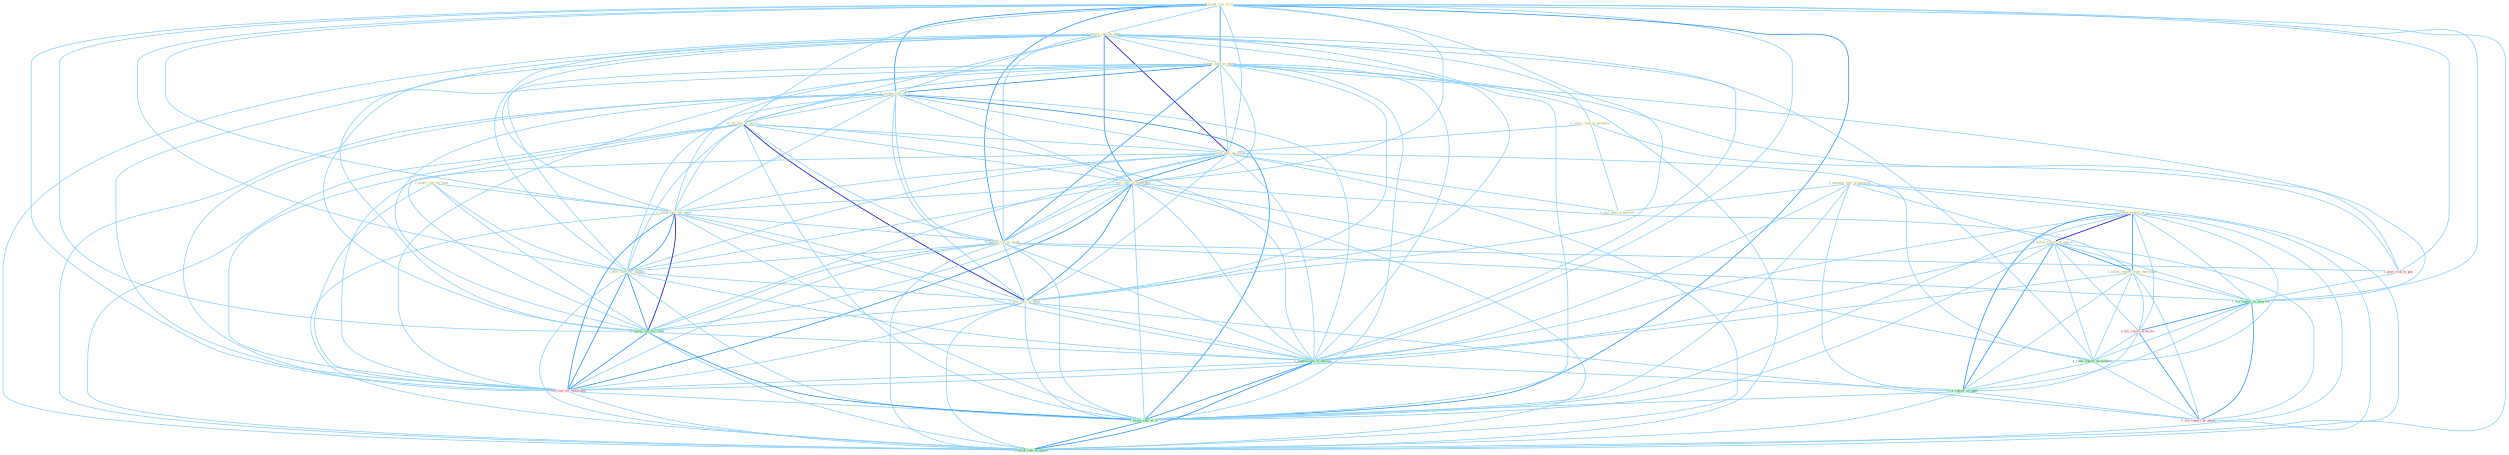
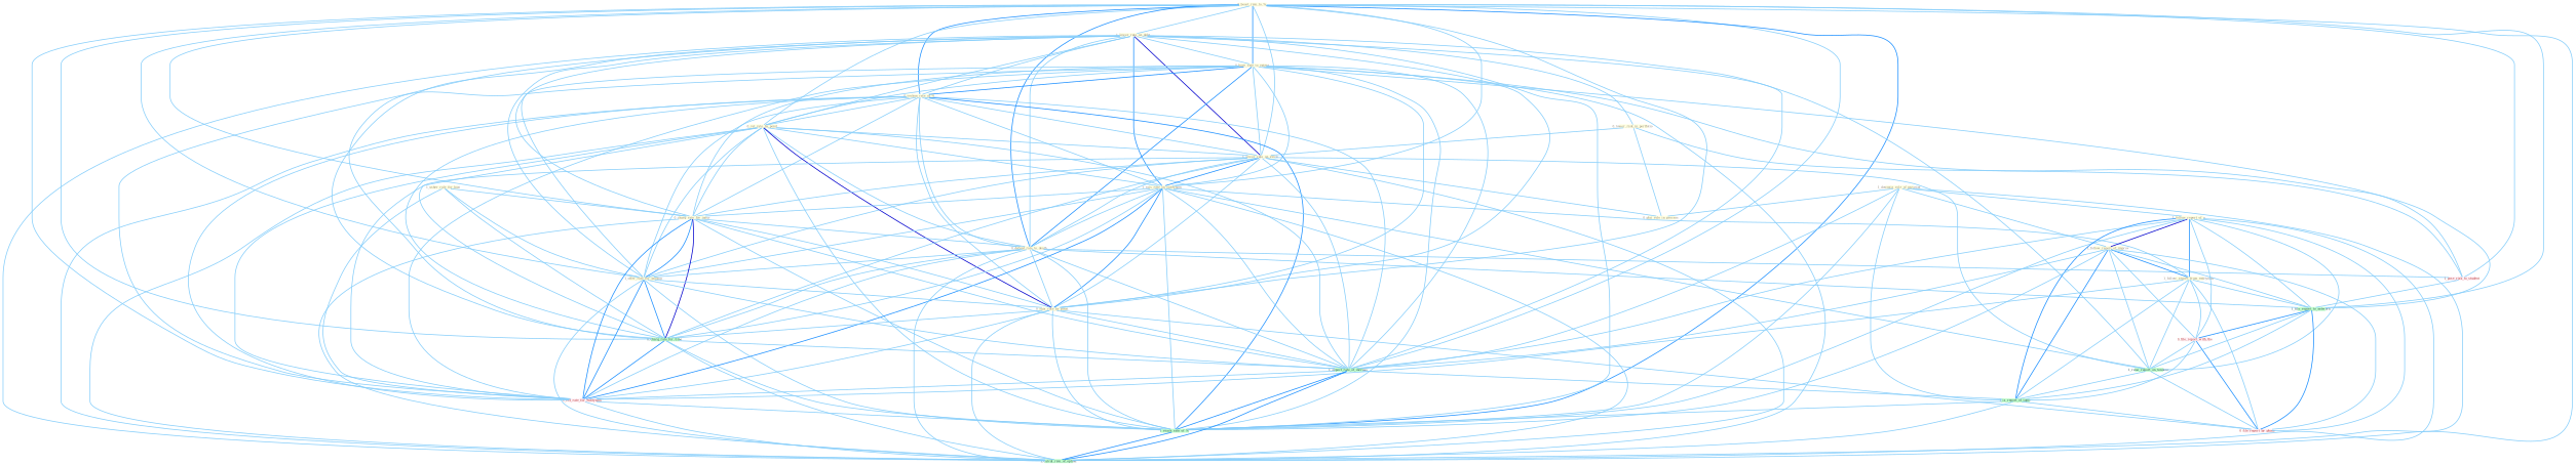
  graph {
    node [color="#ffffe0" fixedsize=true fontcolor="#8b7d6b" fontsize=4 shape=polygon style=filled]
    edge [color="#87cefa" w=1]
    "0_boost_rate_to_% " [height=.06 width=.5]
    "1_lower_rate_on_debt " [height=.06 width=.5]
    "0_have_rate_to_extent " [height=.06 width=.5]
    "0_reckon_rate_at_% " [height=.06 width=.5]
    "0_cut_rate_by_point " [height=.06 width=.5]
    "0_lower_risk_in_portfolio " [height=.06 width=.5]
    "1_lower_rate_on_stock " [height=.06 width=.5]
    "1_downsiz_role_of_parastat " [height=.06 width=.5]
    "1_usher_rule_for_busi " [height=.06 width=.5]
    "1_rais_rate_on_entitynam " [height=.06 width=.5]
    "0_charg_rate_for_insur " [height=.06 width=.5]
    "0_defend_rate_to_death " [height=.06 width=.5]
    "1_follow_report_of_a " [height=.06 width=.5]
    "1_offer_rate_for_packag " [height=.06 width=.5]
    "0_rais_rate_by_point " [height=.06 width=.5]
    "0_plai_role_in_process " [height=.06 width=.5]
    "1_follow_report_of_improv " [height=.06 width=.5]
    "1_follow_report_from_entitynam " [height=.06 width=.5]
-   "1_pose_risk_to_student " [color="#fff0f5" fontcolor="#b22222" height=.06 width=.5 label="1_pose_risk_to_plai"]
+   "1_pose_risk_to_student " [color="#fff0f5" fontcolor="#b22222" height=.06 width=.5]
    "0_file_report_with_the " [color="#fff0f5" fontcolor="#b22222" height=.06 width=.5]
    "1_lift_rate_for_entitynam " [color="#fff0f5" fontcolor="#b22222" height=.06 width=.5]
    "0_file_report_by_phone " [color="#fff0f5" fontcolor="#b22222" height=.06 width=.5]
    "1_file_report_to_network " [color="#BDFCC9" fontcolor="#2f4f4f" height=.06 width=.5]
    "0_charg_rate_for_time " [color="#BDFCC9" fontcolor="#2f4f4f" height=.06 width=.5]
    "1_expect_rate_of_increas " [color="#BDFCC9" fontcolor="#2f4f4f" height=.06 width=.5]
    "1_reach_rate_of_% " [color="#BDFCC9" fontcolor="#2f4f4f" height=.06 width=.5]
    "1_calcul_rate_of_option " [color="#BDFCC9" fontcolor="#2f4f4f" height=.06 width=.5]
    "1_relai_report_on_tendenc " [color="#BDFCC9" fontcolor="#2f4f4f" height=.06 width=.5]
    "1_is_report_of_topic " [color="#BDFCC9" fontcolor="#2f4f4f" height=.06 width=.5]
    subgraph sub_1 {
      "0_boost_rate_to_% "
      "1_lower_rate_on_debt "
      "0_have_rate_to_extent "
      "0_reckon_rate_at_% "
      "0_cut_rate_by_point "
      "0_lower_risk_in_portfolio "
      "1_lower_rate_on_stock "
      "1_downsiz_role_of_parastat "
      "1_usher_rule_for_busi "
      "1_rais_rate_on_entitynam "
      "0_charg_rate_for_insur "
      "0_defend_rate_to_death "
      "1_follow_report_of_a "
      "1_offer_rate_for_packag "
      "0_rais_rate_by_point "
      "0_plai_role_in_process "
      "1_follow_report_of_improv "
      "1_follow_report_from_entitynam "
    }
    subgraph sub_2 {
      "1_pose_risk_to_student "
      "0_file_report_with_the "
      "1_lift_rate_for_entitynam "
      "0_file_report_by_phone "
    }
    "0_boost_rate_to_% " -- "1_lower_rate_on_debt "
    "0_boost_rate_to_% " -- "0_have_rate_to_extent " [color="#1e90ff" w=2]
    "0_boost_rate_to_% " -- "0_reckon_rate_at_% " [color="#1e90ff" w=2]
    "0_boost_rate_to_% " -- "0_cut_rate_by_point "
    "0_boost_rate_to_% " -- "1_lower_rate_on_stock "
    "0_boost_rate_to_% " -- "1_rais_rate_on_entitynam "
    "0_boost_rate_to_% " -- "0_charg_rate_for_insur "
    "0_boost_rate_to_% " -- "0_defend_rate_to_death " [color="#1e90ff" w=2]
    "0_boost_rate_to_% " -- "1_offer_rate_for_packag "
    "0_boost_rate_to_% " -- "0_rais_rate_by_point "
    "0_boost_rate_to_% " -- "1_pose_risk_to_student "
    "0_boost_rate_to_% " -- "1_lift_rate_for_entitynam "
    "0_boost_rate_to_% " -- "1_file_report_to_network "
    "0_boost_rate_to_% " -- "0_charg_rate_for_time "
    "0_boost_rate_to_% " -- "1_expect_rate_of_increas "
    "0_boost_rate_to_% " -- "1_reach_rate_of_% " [color="#1e90ff" w=2]
    "0_boost_rate_to_% " -- "1_calcul_rate_of_option "
    "1_lower_rate_on_debt " -- "0_have_rate_to_extent "
    "1_lower_rate_on_debt " -- "0_reckon_rate_at_% "
    "1_lower_rate_on_debt " -- "0_cut_rate_by_point "
    "1_lower_rate_on_debt " -- "0_lower_risk_in_portfolio "
    "1_lower_rate_on_debt " -- "1_lower_rate_on_stock " [color="#0000cd" w=3]
    "1_lower_rate_on_debt " -- "1_rais_rate_on_entitynam " [color="#1e90ff" w=2]
    "1_lower_rate_on_debt " -- "0_charg_rate_for_insur "
    "1_lower_rate_on_debt " -- "0_defend_rate_to_death "
    "1_lower_rate_on_debt " -- "1_offer_rate_for_packag "
    "1_lower_rate_on_debt " -- "0_rais_rate_by_point "
    "1_lower_rate_on_debt " -- "1_lift_rate_for_entitynam "
    "1_lower_rate_on_debt " -- "0_charg_rate_for_time "
    "1_lower_rate_on_debt " -- "1_expect_rate_of_increas "
    "1_lower_rate_on_debt " -- "1_reach_rate_of_% "
    "1_lower_rate_on_debt " -- "1_calcul_rate_of_option "
    "1_lower_rate_on_debt " -- "1_relai_report_on_tendenc "
    "0_have_rate_to_extent " -- "0_reckon_rate_at_% " [color="#1e90ff"]
    "0_have_rate_to_extent " -- "0_cut_rate_by_point "
    "0_have_rate_to_extent " -- "1_lower_rate_on_stock "
    "0_have_rate_to_extent " -- "1_rais_rate_on_entitynam "
    "0_have_rate_to_extent " -- "0_charg_rate_for_insur "
    "0_have_rate_to_extent " -- "0_defend_rate_to_death " [color="#1e90ff" w=2]
    "0_have_rate_to_extent " -- "1_offer_rate_for_packag "
    "0_have_rate_to_extent " -- "0_rais_rate_by_point "
    "0_have_rate_to_extent " -- "1_pose_risk_to_student "
    "0_have_rate_to_extent " -- "1_lift_rate_for_entitynam "
    "0_have_rate_to_extent " -- "1_file_report_to_network "
    "0_have_rate_to_extent " -- "0_charg_rate_for_time "
    "0_have_rate_to_extent " -- "1_expect_rate_of_increas "
    "0_have_rate_to_extent " -- "1_reach_rate_of_% "
    "0_have_rate_to_extent " -- "1_calcul_rate_of_option "
    "0_reckon_rate_at_% " -- "0_cut_rate_by_point "
    "0_reckon_rate_at_% " -- "1_lower_rate_on_stock "
    "0_reckon_rate_at_% " -- "1_rais_rate_on_entitynam "
    "0_reckon_rate_at_% " -- "0_charg_rate_for_insur "
    "0_reckon_rate_at_% " -- "0_defend_rate_to_death "
    "0_reckon_rate_at_% " -- "1_offer_rate_for_packag "
    "0_reckon_rate_at_% " -- "0_rais_rate_by_point "
    "0_reckon_rate_at_% " -- "1_lift_rate_for_entitynam "
    "0_reckon_rate_at_% " -- "0_charg_rate_for_time "
    "0_reckon_rate_at_% " -- "1_expect_rate_of_increas "
    "0_reckon_rate_at_% " -- "1_reach_rate_of_% " [color="#1e90ff" w=2]
    "0_reckon_rate_at_% " -- "1_calcul_rate_of_option "
    "0_cut_rate_by_point " -- "1_lower_rate_on_stock "
    "0_cut_rate_by_point " -- "1_rais_rate_on_entitynam "
    "0_cut_rate_by_point " -- "0_charg_rate_for_insur "
    "0_cut_rate_by_point " -- "0_defend_rate_to_death "
    "0_cut_rate_by_point " -- "1_offer_rate_for_packag "
    "0_cut_rate_by_point " -- "0_rais_rate_by_point " [color="#0000cd" w=3]
    "0_cut_rate_by_point " -- "1_lift_rate_for_entitynam "
    "0_cut_rate_by_point " -- "0_charg_rate_for_time "
    "0_cut_rate_by_point " -- "1_expect_rate_of_increas "
    "0_cut_rate_by_point " -- "1_reach_rate_of_% "
    "0_cut_rate_by_point " -- "1_calcul_rate_of_option "
    "0_lower_risk_in_portfolio " -- "1_lower_rate_on_stock "
    "0_lower_risk_in_portfolio " -- "0_plai_role_in_process "
    "0_lower_risk_in_portfolio " -- "1_pose_risk_to_student "
    "1_lower_rate_on_stock " -- "1_rais_rate_on_entitynam " [color="#1e90ff" w=2]
    "1_lower_rate_on_stock " -- "0_charg_rate_for_insur "
    "1_lower_rate_on_stock " -- "0_defend_rate_to_death "
    "1_lower_rate_on_stock " -- "1_offer_rate_for_packag "
    "1_lower_rate_on_stock " -- "0_rais_rate_by_point "
    "1_lower_rate_on_stock " -- "0_plai_role_in_process "
    "1_lower_rate_on_stock " -- "1_lift_rate_for_entitynam "
    "1_lower_rate_on_stock " -- "0_charg_rate_for_time "
    "1_lower_rate_on_stock " -- "1_expect_rate_of_increas "
    "1_lower_rate_on_stock " -- "1_calcul_rate_of_option "
    "1_lower_rate_on_stock " -- "1_relai_report_on_tendenc "
    "1_downsiz_role_of_parastat " -- "1_follow_report_of_a "
    "1_downsiz_role_of_parastat " -- "0_plai_role_in_process "
    "1_downsiz_role_of_parastat " -- "1_follow_report_of_improv "
    "1_downsiz_role_of_parastat " -- "1_expect_rate_of_increas "
    "1_downsiz_role_of_parastat " -- "1_reach_rate_of_% "
    "1_downsiz_role_of_parastat " -- "1_calcul_rate_of_option "
    "1_downsiz_role_of_parastat " -- "1_is_report_of_topic "
    "1_usher_rule_for_busi " -- "0_charg_rate_for_insur "
    "1_usher_rule_for_busi " -- "1_offer_rate_for_packag "
    "1_usher_rule_for_busi " -- "1_lift_rate_for_entitynam "
    "1_usher_rule_for_busi " -- "0_charg_rate_for_time "
    "1_rais_rate_on_entitynam " -- "0_charg_rate_for_insur "
    "1_rais_rate_on_entitynam " -- "0_defend_rate_to_death "
    "1_rais_rate_on_entitynam " -- "1_offer_rate_for_packag "
    "1_rais_rate_on_entitynam " -- "0_rais_rate_by_point " [color="#1e90ff" w=2]
    "1_rais_rate_on_entitynam " -- "1_follow_report_from_entitynam "
    "1_rais_rate_on_entitynam " -- "1_lift_rate_for_entitynam " [color="#1e90ff" w=2]
    "1_rais_rate_on_entitynam " -- "0_charg_rate_for_time "
    "1_rais_rate_on_entitynam " -- "1_expect_rate_of_increas "
    "1_rais_rate_on_entitynam " -- "1_reach_rate_of_% "
    "1_rais_rate_on_entitynam " -- "1_calcul_rate_of_option "
    "1_rais_rate_on_entitynam " -- "1_relai_report_on_tendenc "
    "0_charg_rate_for_insur " -- "0_defend_rate_to_death "
    "0_charg_rate_for_insur " -- "1_offer_rate_for_packag " [color="#1e90ff" w=2]
    "0_charg_rate_for_insur " -- "0_rais_rate_by_point "
    "0_charg_rate_for_insur " -- "1_lift_rate_for_entitynam " [color="#1e90ff" w=2]
    "0_charg_rate_for_insur " -- "0_charg_rate_for_time " [color="#0000cd" w=3]
    "0_charg_rate_for_insur " -- "1_expect_rate_of_increas "
    "0_charg_rate_for_insur " -- "1_reach_rate_of_% "
    "0_charg_rate_for_insur " -- "1_calcul_rate_of_option "
    "0_defend_rate_to_death " -- "1_offer_rate_for_packag "
    "0_defend_rate_to_death " -- "0_rais_rate_by_point "
    "0_defend_rate_to_death " -- "1_pose_risk_to_student "
    "0_defend_rate_to_death " -- "1_lift_rate_for_entitynam "
    "0_defend_rate_to_death " -- "1_file_report_to_network "
    "0_defend_rate_to_death " -- "0_charg_rate_for_time "
    "0_defend_rate_to_death " -- "1_expect_rate_of_increas "
    "0_defend_rate_to_death " -- "1_reach_rate_of_% "
    "0_defend_rate_to_death " -- "1_calcul_rate_of_option "
    "1_follow_report_of_a " -- "1_follow_report_of_improv " [color="#0000cd" w=3]
    "1_follow_report_of_a " -- "1_follow_report_from_entitynam " [color="#1e90ff" w=2]
    "1_follow_report_of_a " -- "0_file_report_with_the "
    "1_follow_report_of_a " -- "0_file_report_by_phone "
    "1_follow_report_of_a " -- "1_file_report_to_network "
    "1_follow_report_of_a " -- "1_expect_rate_of_increas "
    "1_follow_report_of_a " -- "1_reach_rate_of_% "
    "1_follow_report_of_a " -- "1_calcul_rate_of_option "
    "1_follow_report_of_a " -- "1_relai_report_on_tendenc "
    "1_follow_report_of_a " -- "1_is_report_of_topic " [color="#1e90ff" w=2]
    "1_offer_rate_for_packag " -- "0_rais_rate_by_point "
    "1_offer_rate_for_packag " -- "1_lift_rate_for_entitynam " [color="#1e90ff" w=2]
    "1_offer_rate_for_packag " -- "0_charg_rate_for_time " [color="#1e90ff" w=2]
    "1_offer_rate_for_packag " -- "1_expect_rate_of_increas "
    "1_offer_rate_for_packag " -- "1_reach_rate_of_% "
    "1_offer_rate_for_packag " -- "1_calcul_rate_of_option "
    "0_rais_rate_by_point " -- "1_lift_rate_for_entitynam "
    "0_rais_rate_by_point " -- "0_file_report_by_phone "
    "0_rais_rate_by_point " -- "0_charg_rate_for_time "
    "0_rais_rate_by_point " -- "1_expect_rate_of_increas "
    "0_rais_rate_by_point " -- "1_reach_rate_of_% "
    "0_rais_rate_by_point " -- "1_calcul_rate_of_option "
    "1_follow_report_of_improv " -- "1_follow_report_from_entitynam " [color="#1e90ff" w=2]
    "1_follow_report_of_improv " -- "0_file_report_with_the "
    "1_follow_report_of_improv " -- "0_file_report_by_phone "
    "1_follow_report_of_improv " -- "1_file_report_to_network "
    "1_follow_report_of_improv " -- "1_expect_rate_of_increas "
    "1_follow_report_of_improv " -- "1_reach_rate_of_% "
    "1_follow_report_of_improv " -- "1_relai_report_on_tendenc "
    "1_follow_report_of_improv " -- "1_is_report_of_topic " [color="#1e90ff" w=2]
    "1_follow_report_from_entitynam " -- "0_file_report_with_the "
    "1_follow_report_from_entitynam " -- "1_lift_rate_for_entitynam "
    "1_follow_report_from_entitynam " -- "0_file_report_by_phone "
    "1_follow_report_from_entitynam " -- "1_file_report_to_network "
    "1_follow_report_from_entitynam " -- "1_relai_report_on_tendenc "
    "1_follow_report_from_entitynam " -- "1_is_report_of_topic "
    "1_pose_risk_to_student " -- "1_file_report_to_network "
    "0_file_report_with_the " -- "0_file_report_by_phone " [color="#1e90ff" w=2]
    "0_file_report_with_the " -- "1_relai_report_on_tendenc "
    "0_file_report_with_the " -- "1_is_report_of_topic "
    "1_lift_rate_for_entitynam " -- "1_reach_rate_of_% "
    "1_lift_rate_for_entitynam " -- "1_calcul_rate_of_option "
    "1_file_report_to_network " -- "0_file_report_with_the " [color="#1e90ff" w=2]
    "1_file_report_to_network " -- "0_file_report_by_phone " [color="#1e90ff" w=2]
    "1_file_report_to_network " -- "1_relai_report_on_tendenc "
    "1_file_report_to_network " -- "1_is_report_of_topic "
    "0_charg_rate_for_time " -- "1_lift_rate_for_entitynam " [color="#1e90ff" w=2]
    "0_charg_rate_for_time " -- "1_expect_rate_of_increas "
-   "0_charg_rate_for_time " -- "1_reach_rate_of_% " [color="#1e90ff"]
+   "0_charg_rate_for_time " -- "1_reach_rate_of_% "
    "0_charg_rate_for_time " -- "1_calcul_rate_of_option "
    "1_expect_rate_of_increas " -- "1_lift_rate_for_entitynam "
    "1_expect_rate_of_increas " -- "1_reach_rate_of_% " [color="#1e90ff" w=2]
    "1_expect_rate_of_increas " -- "1_calcul_rate_of_option " [color="#1e90ff" w=2]
    "1_expect_rate_of_increas " -- "1_is_report_of_topic "
    "1_reach_rate_of_% " -- "1_calcul_rate_of_option " [color="#1e90ff" w=2]
    "1_relai_report_on_tendenc " -- "0_file_report_by_phone "
    "1_relai_report_on_tendenc " -- "1_is_report_of_topic "
    "1_is_report_of_topic " -- "0_file_report_by_phone "
    "1_is_report_of_topic " -- "1_reach_rate_of_% "
    "1_is_report_of_topic " -- "1_calcul_rate_of_option "
  }
